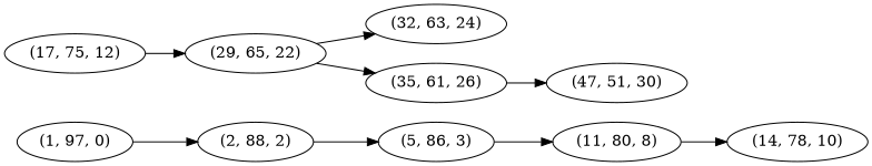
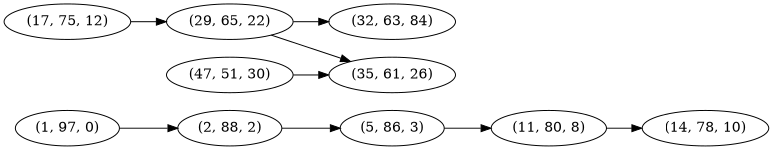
  digraph {
    rankdir=LR
    n1 [label="(1, 97, 0)"]
    n2 [label="(2, 88, 2)"]
    "(5, 86, 3)"
    "(11, 80, 8)"
    "(14, 78, 10)"
    "(17, 75, 12)"
    "(29, 65, 22)"
-   "(32, 63, 24)"
+   "(32, 63, 24)" [label="(32, 63, 84)"]
    "(35, 61, 26)"
    "(47, 51, 30)"
    n1 -> n2
    n2 -> "(5, 86, 3)"
    "(5, 86, 3)" -> "(11, 80, 8)"
    "(11, 80, 8)" -> "(14, 78, 10)"
    "(17, 75, 12)" -> "(29, 65, 22)"
    "(29, 65, 22)" -> "(32, 63, 24)"
    "(29, 65, 22)" -> "(35, 61, 26)"
-   "(35, 61, 26)" -> "(47, 51, 30)"
+   "(47, 51, 30)" -> "(35, 61, 26)"
  }
